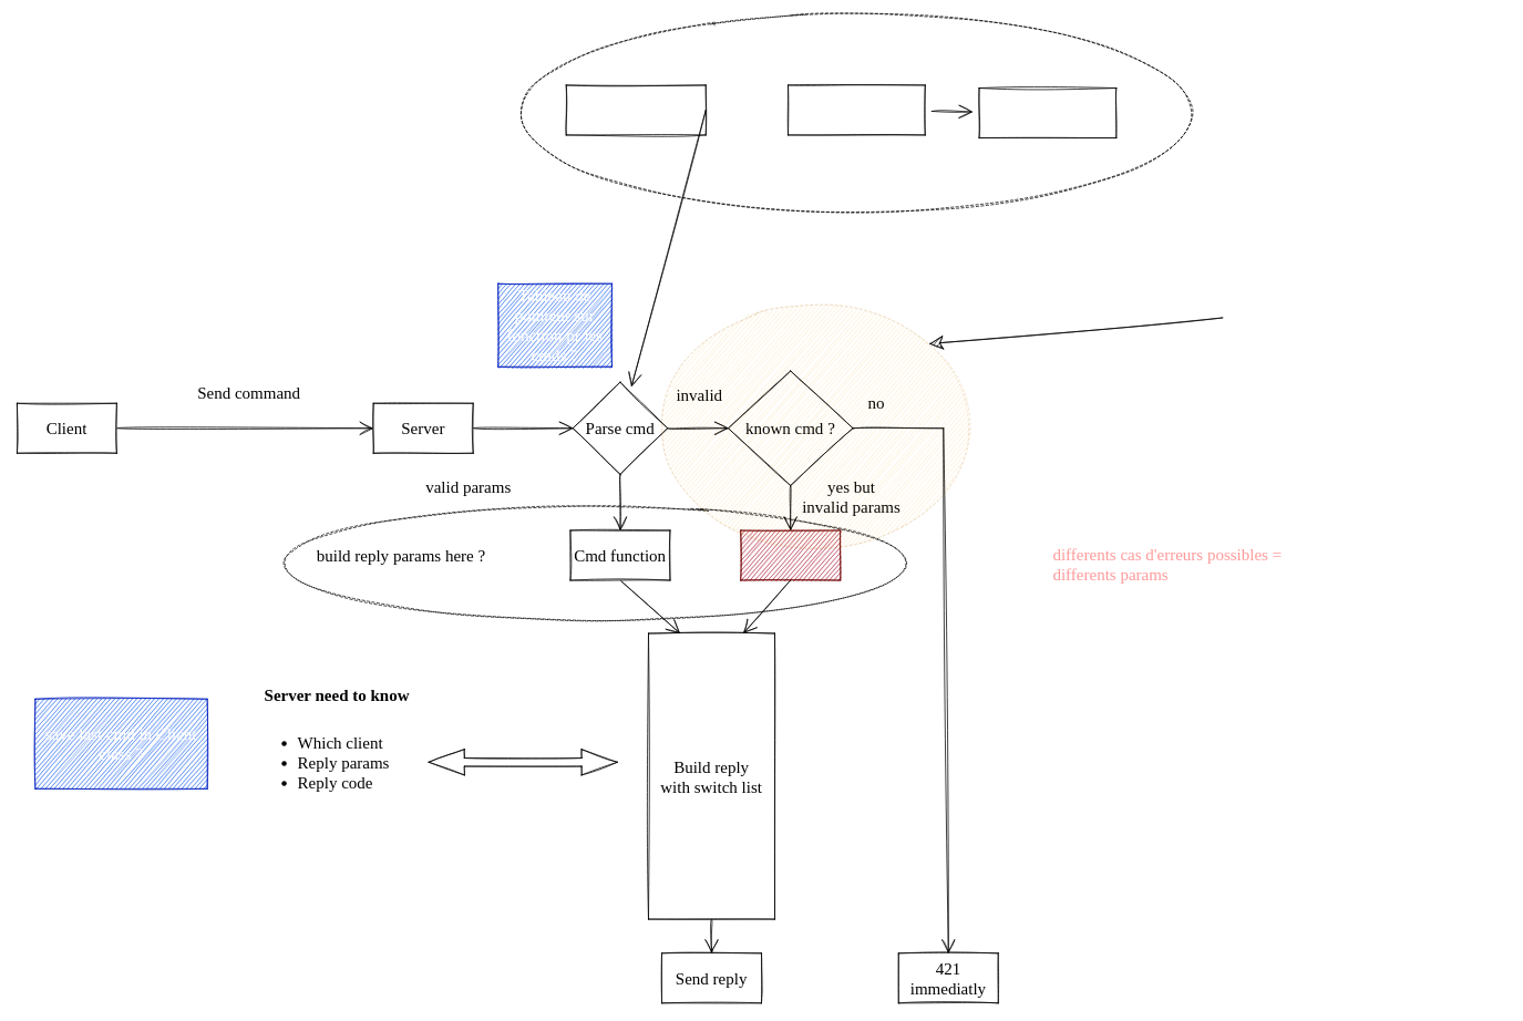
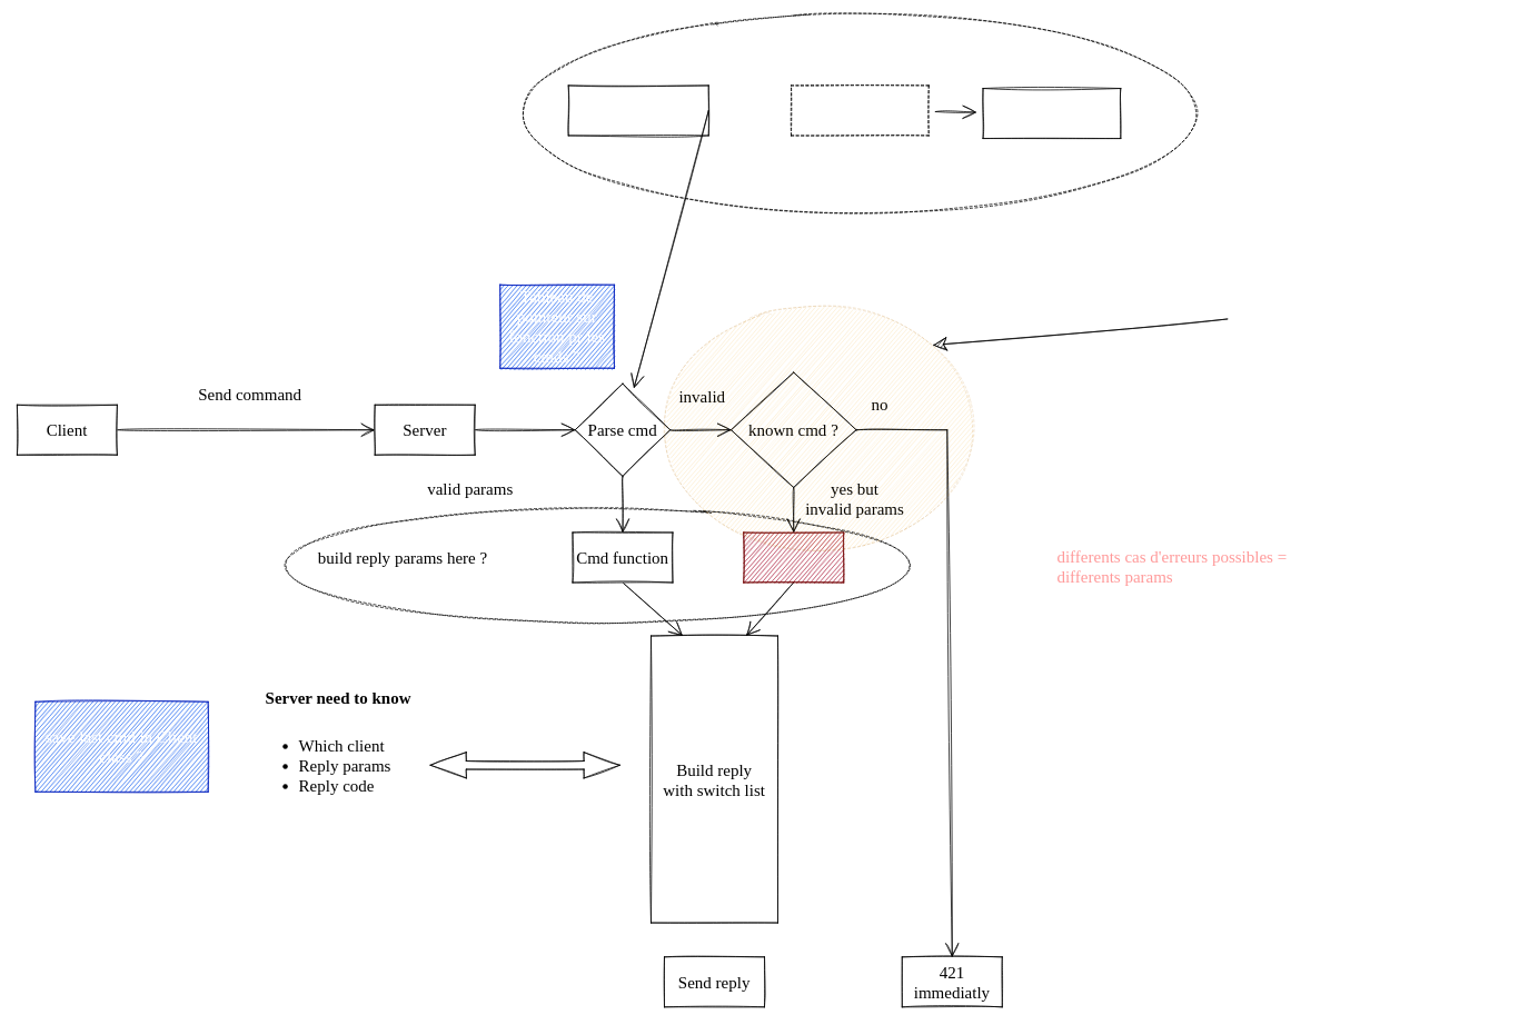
  <mxCell id="0" />
  <mxCell id="1" parent="0" />
  <mxCell id="2" style="edgeStyle=none;curved=1;rounded=0;sketch=1;hachureGap=4;orthogonalLoop=1;jettySize=auto;html=1;exitX=1;exitY=0.5;exitDx=0;exitDy=0;entryX=0;entryY=0.5;entryDx=0;entryDy=0;fontFamily=Architects Daughter;fontSource=https%3A%2F%2Ffonts.googleapis.com%2Fcss%3Ffamily%3DArchitects%2BDaughter;fontSize=16;endArrow=open;startSize=14;endSize=14;sourcePerimeterSpacing=8;targetPerimeterSpacing=8;" edge="1" parent="1" source="3" target="5"><mxGeometry relative="1" as="geometry" /></mxCell>
  <mxCell id="3" value="Client" style="rounded=0;whiteSpace=wrap;html=1;sketch=1;hachureGap=4;pointerEvents=0;fontFamily=Architects Daughter;fontSource=https%3A%2F%2Ffonts.googleapis.com%2Fcss%3Ffamily%3DArchitects%2BDaughter;fontSize=20;" vertex="1" parent="1"><mxGeometry x="20" y="485" width="120" height="60" as="geometry" /></mxCell>
  <mxCell id="4" style="edgeStyle=none;curved=1;rounded=0;sketch=1;hachureGap=4;orthogonalLoop=1;jettySize=auto;html=1;exitX=1;exitY=0.5;exitDx=0;exitDy=0;entryX=0;entryY=0.5;entryDx=0;entryDy=0;fontFamily=Architects Daughter;fontSource=https%3A%2F%2Ffonts.googleapis.com%2Fcss%3Ffamily%3DArchitects%2BDaughter;fontSize=16;endArrow=open;startSize=14;endSize=14;sourcePerimeterSpacing=8;targetPerimeterSpacing=8;" edge="1" parent="1" source="5" target="11"><mxGeometry relative="1" as="geometry"><mxPoint x="705" y="593" as="targetPoint" /></mxGeometry></mxCell>
  <mxCell id="5" value="Server" style="rounded=0;whiteSpace=wrap;html=1;sketch=1;hachureGap=4;pointerEvents=0;fontFamily=Architects Daughter;fontSource=https%3A%2F%2Ffonts.googleapis.com%2Fcss%3Ffamily%3DArchitects%2BDaughter;fontSize=20;" vertex="1" parent="1"><mxGeometry x="449" y="485" width="120" height="60" as="geometry" /></mxCell>
- <mxCell id="6" style="edgeStyle=none;curved=1;rounded=0;sketch=1;hachureGap=4;orthogonalLoop=1;jettySize=auto;html=1;exitX=0.5;exitY=1;exitDx=0;exitDy=0;entryX=0.5;entryY=0;entryDx=0;entryDy=0;fontFamily=Architects Daughter;fontSource=https%3A%2F%2Ffonts.googleapis.com%2Fcss%3Ffamily%3DArchitects%2BDaughter;fontSize=20;endArrow=open;startSize=14;endSize=14;sourcePerimeterSpacing=8;targetPerimeterSpacing=8;" edge="1" parent="1" source="7" target="14"><mxGeometry relative="1" as="geometry" /></mxCell>
  <mxCell id="7" value="Build reply&lt;br&gt;with switch list" style="rounded=0;whiteSpace=wrap;html=1;sketch=1;hachureGap=4;pointerEvents=0;fontFamily=Architects Daughter;fontSource=https%3A%2F%2Ffonts.googleapis.com%2Fcss%3Ffamily%3DArchitects%2BDaughter;fontSize=20;" vertex="1" parent="1"><mxGeometry x="780" y="762" width="152" height="344" as="geometry" /></mxCell>
  <mxCell id="8" value="Send command" style="text;html=1;align=center;verticalAlign=middle;resizable=0;points=[];autosize=1;strokeColor=none;fillColor=none;sketch=1;hachureGap=4;pointerEvents=0;fontFamily=Architects Daughter;fontSource=https%3A%2F%2Ffonts.googleapis.com%2Fcss%3Ffamily%3DArchitects%2BDaughter;fontSize=20;" vertex="1" parent="1"><mxGeometry x="225" y="458" width="147" height="28" as="geometry" /></mxCell>
  <mxCell id="9" style="edgeStyle=none;curved=1;rounded=0;sketch=1;hachureGap=4;orthogonalLoop=1;jettySize=auto;html=1;exitX=0.5;exitY=1;exitDx=0;exitDy=0;fontFamily=Architects Daughter;fontSource=https%3A%2F%2Ffonts.googleapis.com%2Fcss%3Ffamily%3DArchitects%2BDaughter;fontSize=16;endArrow=open;startSize=14;endSize=14;sourcePerimeterSpacing=8;targetPerimeterSpacing=8;entryX=0.5;entryY=0;entryDx=0;entryDy=0;" edge="1" parent="1" source="11" target="13"><mxGeometry relative="1" as="geometry"><mxPoint x="746" y="596" as="targetPoint" /></mxGeometry></mxCell>
  <mxCell id="10" style="edgeStyle=none;curved=1;rounded=0;sketch=1;hachureGap=4;orthogonalLoop=1;jettySize=auto;html=1;exitX=1;exitY=0.5;exitDx=0;exitDy=0;entryX=0;entryY=0.5;entryDx=0;entryDy=0;fontFamily=Architects Daughter;fontSource=https%3A%2F%2Ffonts.googleapis.com%2Fcss%3Ffamily%3DArchitects%2BDaughter;fontSize=20;endArrow=open;startSize=14;endSize=14;sourcePerimeterSpacing=8;targetPerimeterSpacing=8;" edge="1" parent="1" source="11" target="22"><mxGeometry relative="1" as="geometry" /></mxCell>
  <mxCell id="11" value="Parse cmd" style="rhombus;whiteSpace=wrap;html=1;sketch=1;hachureGap=4;pointerEvents=0;fontFamily=Architects Daughter;fontSource=https%3A%2F%2Ffonts.googleapis.com%2Fcss%3Ffamily%3DArchitects%2BDaughter;fontSize=20;" vertex="1" parent="1"><mxGeometry x="689" y="459.5" width="114" height="111" as="geometry" /></mxCell>
  <mxCell id="12" style="edgeStyle=none;curved=1;rounded=0;sketch=1;hachureGap=4;orthogonalLoop=1;jettySize=auto;html=1;exitX=0.5;exitY=1;exitDx=0;exitDy=0;entryX=0.25;entryY=0;entryDx=0;entryDy=0;fontFamily=Architects Daughter;fontSource=https%3A%2F%2Ffonts.googleapis.com%2Fcss%3Ffamily%3DArchitects%2BDaughter;fontSize=20;endArrow=open;startSize=14;endSize=14;sourcePerimeterSpacing=8;targetPerimeterSpacing=8;" edge="1" parent="1" source="13" target="7"><mxGeometry relative="1" as="geometry" /></mxCell>
  <mxCell id="13" value="Cmd function" style="rounded=0;whiteSpace=wrap;html=1;sketch=1;hachureGap=4;pointerEvents=0;fontFamily=Architects Daughter;fontSource=https%3A%2F%2Ffonts.googleapis.com%2Fcss%3Ffamily%3DArchitects%2BDaughter;fontSize=20;" vertex="1" parent="1"><mxGeometry x="686" y="638" width="120" height="60" as="geometry" /></mxCell>
  <mxCell id="14" value="Send reply" style="rounded=0;whiteSpace=wrap;html=1;sketch=1;hachureGap=4;pointerEvents=0;fontFamily=Architects Daughter;fontSource=https%3A%2F%2Ffonts.googleapis.com%2Fcss%3Ffamily%3DArchitects%2BDaughter;fontSize=20;" vertex="1" parent="1"><mxGeometry x="796" y="1147" width="120" height="60" as="geometry" /></mxCell>
  <mxCell id="15" value="invalid" style="text;html=1;align=center;verticalAlign=middle;resizable=0;points=[];autosize=1;strokeColor=none;fillColor=none;sketch=1;hachureGap=4;pointerEvents=0;fontFamily=Architects Daughter;fontSource=https%3A%2F%2Ffonts.googleapis.com%2Fcss%3Ffamily%3DArchitects%2BDaughter;fontSize=20;" vertex="1" parent="1"><mxGeometry x="811" y="459.5" width="60" height="28" as="geometry" /></mxCell>
  <mxCell id="16" value="valid params" style="text;html=1;align=center;verticalAlign=middle;resizable=0;points=[];autosize=1;strokeColor=none;fillColor=none;sketch=1;hachureGap=4;pointerEvents=0;fontFamily=Architects Daughter;fontSource=https%3A%2F%2Ffonts.googleapis.com%2Fcss%3Ffamily%3DArchitects%2BDaughter;fontSize=20;" vertex="1" parent="1"><mxGeometry x="501" y="570.5" width="123" height="28" as="geometry" /></mxCell>
  <mxCell id="17" value="&lt;h1&gt;&lt;font style=&quot;font-size: 20px&quot;&gt;Server need to know&lt;/font&gt;&lt;/h1&gt;&lt;div&gt;&lt;ul&gt;&lt;li&gt;&lt;font style=&quot;font-size: 20px&quot;&gt;Which client&lt;/font&gt;&lt;/li&gt;&lt;li&gt;&lt;font style=&quot;font-size: 20px&quot;&gt;Reply params&lt;/font&gt;&lt;/li&gt;&lt;li&gt;Reply code&lt;/li&gt;&lt;/ul&gt;&lt;/div&gt;" style="text;html=1;strokeColor=none;fillColor=none;spacing=5;spacingTop=-20;whiteSpace=wrap;overflow=hidden;rounded=0;sketch=1;hachureGap=4;pointerEvents=0;fontFamily=Architects Daughter;fontSource=https%3A%2F%2Ffonts.googleapis.com%2Fcss%3Ffamily%3DArchitects%2BDaughter;fontSize=20;" vertex="1" parent="1"><mxGeometry x="313" y="790" width="229" height="255" as="geometry" /></mxCell>
  <mxCell id="18" value="save last cmd in Client class ?" style="text;html=1;strokeColor=#001DBC;fillColor=#0050ef;align=center;verticalAlign=middle;whiteSpace=wrap;rounded=0;sketch=1;hachureGap=4;pointerEvents=0;fontFamily=Architects Daughter;fontSource=https%3A%2F%2Ffonts.googleapis.com%2Fcss%3Ffamily%3DArchitects%2BDaughter;fontSize=20;fontColor=#ffffff;" vertex="1" parent="1"><mxGeometry x="42" y="841" width="207" height="108" as="geometry" /></mxCell>
  <mxCell id="19" value="Tableau de pointeur sur fonction pr les cmds ?" style="text;html=1;strokeColor=#001DBC;fillColor=#0050ef;align=center;verticalAlign=middle;whiteSpace=wrap;rounded=0;sketch=1;hachureGap=4;pointerEvents=0;fontFamily=Architects Daughter;fontSource=https%3A%2F%2Ffonts.googleapis.com%2Fcss%3Ffamily%3DArchitects%2BDaughter;fontSize=20;fontColor=#ffffff;" vertex="1" parent="1"><mxGeometry x="599" y="341" width="137" height="100" as="geometry" /></mxCell>
  <mxCell id="20" style="edgeStyle=none;rounded=0;sketch=1;hachureGap=4;orthogonalLoop=1;jettySize=auto;html=1;exitX=1;exitY=0.5;exitDx=0;exitDy=0;entryX=0.5;entryY=0;entryDx=0;entryDy=0;fontFamily=Architects Daughter;fontSource=https%3A%2F%2Ffonts.googleapis.com%2Fcss%3Ffamily%3DArchitects%2BDaughter;fontSize=20;endArrow=open;startSize=14;endSize=14;sourcePerimeterSpacing=8;targetPerimeterSpacing=8;" edge="1" parent="1" source="22" target="23"><mxGeometry relative="1" as="geometry"><Array as="points"><mxPoint x="1135" y="515" /></Array></mxGeometry></mxCell>
  <mxCell id="21" style="edgeStyle=none;curved=1;rounded=0;sketch=1;hachureGap=4;orthogonalLoop=1;jettySize=auto;html=1;exitX=0.5;exitY=1;exitDx=0;exitDy=0;entryX=0.5;entryY=0;entryDx=0;entryDy=0;fontFamily=Architects Daughter;fontSource=https%3A%2F%2Ffonts.googleapis.com%2Fcss%3Ffamily%3DArchitects%2BDaughter;fontSize=20;endArrow=open;startSize=14;endSize=14;sourcePerimeterSpacing=8;targetPerimeterSpacing=8;" edge="1" parent="1" source="22" target="25"><mxGeometry relative="1" as="geometry" /></mxCell>
  <mxCell id="22" value="known cmd ?" style="rhombus;whiteSpace=wrap;html=1;sketch=1;hachureGap=4;pointerEvents=0;fontFamily=Architects Daughter;fontSource=https%3A%2F%2Ffonts.googleapis.com%2Fcss%3Ffamily%3DArchitects%2BDaughter;fontSize=20;" vertex="1" parent="1"><mxGeometry x="876" y="446" width="150" height="138" as="geometry" /></mxCell>
  <mxCell id="23" value="421 immediatly" style="rounded=0;whiteSpace=wrap;html=1;sketch=1;hachureGap=4;pointerEvents=0;fontFamily=Architects Daughter;fontSource=https%3A%2F%2Ffonts.googleapis.com%2Fcss%3Ffamily%3DArchitects%2BDaughter;fontSize=20;" vertex="1" parent="1"><mxGeometry x="1081" y="1147" width="120" height="60" as="geometry" /></mxCell>
  <mxCell id="24" style="edgeStyle=none;curved=1;rounded=0;sketch=1;hachureGap=4;orthogonalLoop=1;jettySize=auto;html=1;exitX=0.5;exitY=1;exitDx=0;exitDy=0;entryX=0.75;entryY=0;entryDx=0;entryDy=0;fontFamily=Architects Daughter;fontSource=https%3A%2F%2Ffonts.googleapis.com%2Fcss%3Ffamily%3DArchitects%2BDaughter;fontSize=20;endArrow=open;startSize=14;endSize=14;sourcePerimeterSpacing=8;targetPerimeterSpacing=8;" edge="1" parent="1" source="25" target="7"><mxGeometry relative="1" as="geometry" /></mxCell>
  <mxCell id="25" value="" style="rounded=0;whiteSpace=wrap;html=1;sketch=1;hachureGap=4;pointerEvents=0;fontFamily=Architects Daughter;fontSource=https%3A%2F%2Ffonts.googleapis.com%2Fcss%3Ffamily%3DArchitects%2BDaughter;fontSize=20;fillColor=#a20025;fontColor=#ffffff;strokeColor=#6F0000;" vertex="1" parent="1"><mxGeometry x="891" y="638" width="120" height="60" as="geometry" /></mxCell>
  <mxCell id="26" value="yes but&lt;br&gt;invalid params" style="text;html=1;align=center;verticalAlign=middle;resizable=0;points=[];autosize=1;strokeColor=none;fillColor=none;sketch=1;hachureGap=4;pointerEvents=0;fontFamily=Architects Daughter;fontSource=https%3A%2F%2Ffonts.googleapis.com%2Fcss%3Ffamily%3DArchitects%2BDaughter;fontSize=20;" vertex="1" parent="1"><mxGeometry x="956" y="570.5" width="136" height="52" as="geometry" /></mxCell>
  <mxCell id="27" value="no" style="text;html=1;align=center;verticalAlign=middle;resizable=0;points=[];autosize=1;strokeColor=none;fillColor=none;sketch=1;hachureGap=4;pointerEvents=0;fontFamily=Architects Daughter;fontSource=https%3A%2F%2Ffonts.googleapis.com%2Fcss%3Ffamily%3DArchitects%2BDaughter;fontSize=20;" vertex="1" parent="1"><mxGeometry x="1038" y="470" width="31" height="28" as="geometry" /></mxCell>
  <mxCell id="28" value="build reply params here ?" style="text;html=1;align=center;verticalAlign=middle;resizable=0;points=[];autosize=1;strokeColor=none;fillColor=none;sketch=1;hachureGap=4;pointerEvents=0;fontFamily=Architects Daughter;fontSource=https%3A%2F%2Ffonts.googleapis.com%2Fcss%3Ffamily%3DArchitects%2BDaughter;fontSize=20;" vertex="1" parent="1"><mxGeometry x="358" y="654" width="248" height="28" as="geometry" /></mxCell>
  <mxCell id="29" value="" style="ellipse;whiteSpace=wrap;html=1;sketch=1;hachureGap=4;pointerEvents=0;fontFamily=Architects Daughter;fontSource=https%3A%2F%2Ffonts.googleapis.com%2Fcss%3Ffamily%3DArchitects%2BDaughter;fontSize=20;dashed=1;fillColor=none;" vertex="1" parent="1"><mxGeometry x="324" y="608" width="783" height="139" as="geometry" /></mxCell>
  <mxCell id="30" value="" style="shape=flexArrow;endArrow=classic;startArrow=classic;html=1;rounded=0;sketch=1;hachureGap=4;fontFamily=Architects Daughter;fontSource=https%3A%2F%2Ffonts.googleapis.com%2Fcss%3Ffamily%3DArchitects%2BDaughter;fontSize=20;startSize=14;endSize=14;sourcePerimeterSpacing=8;targetPerimeterSpacing=8;fillColor=default;" edge="1" parent="1"><mxGeometry width="100" height="100" relative="1" as="geometry"><mxPoint x="515" y="917" as="sourcePoint" /><mxPoint x="743" y="917" as="targetPoint" /><Array as="points" /></mxGeometry></mxCell>
  <mxCell id="31" value="&lt;font color=&quot;#ff9999&quot;&gt;differents cas d'erreurs possibles = differents params&lt;/font&gt;" style="text;html=1;strokeColor=none;fillColor=none;align=left;verticalAlign=middle;whiteSpace=wrap;rounded=0;dashed=1;sketch=1;hachureGap=4;pointerEvents=0;fontFamily=Architects Daughter;fontSource=https%3A%2F%2Ffonts.googleapis.com%2Fcss%3Ffamily%3DArchitects%2BDaughter;fontSize=20;fontColor=#CC0000;" vertex="1" parent="1"><mxGeometry x="1265" y="583" width="289" height="189" as="geometry" /></mxCell>
  <mxCell id="32" style="edgeStyle=none;rounded=0;sketch=1;hachureGap=4;orthogonalLoop=1;jettySize=auto;html=1;exitX=1;exitY=0.5;exitDx=0;exitDy=0;fontFamily=Architects Daughter;fontSource=https%3A%2F%2Ffonts.googleapis.com%2Fcss%3Ffamily%3DArchitects%2BDaughter;fontSize=20;fontColor=#FFFFFF;endArrow=open;startSize=14;endSize=14;sourcePerimeterSpacing=8;targetPerimeterSpacing=8;fillColor=default;" edge="1" parent="1" source="33" target="11"><mxGeometry relative="1" as="geometry" /></mxCell>
  <mxCell id="33" value="&lt;font color=&quot;#ffffff&quot;&gt;check prefix&lt;/font&gt;" style="whiteSpace=wrap;html=1;sketch=1;hachureGap=4;pointerEvents=0;fontFamily=Architects Daughter;fontSource=https%3A%2F%2Ffonts.googleapis.com%2Fcss%3Ffamily%3DArchitects%2BDaughter;fontSize=20;fontColor=#FF9999;fillColor=none;align=center;" vertex="1" parent="1"><mxGeometry x="681" y="102" width="168" height="60" as="geometry" /></mxCell>
  <mxCell id="34" style="edgeStyle=none;rounded=0;sketch=1;hachureGap=4;orthogonalLoop=1;jettySize=auto;html=1;fontFamily=Architects Daughter;fontSource=https%3A%2F%2Ffonts.googleapis.com%2Fcss%3Ffamily%3DArchitects%2BDaughter;fontSize=20;fontColor=#FFFFFF;endArrow=open;startSize=14;endSize=14;sourcePerimeterSpacing=8;targetPerimeterSpacing=8;fillColor=default;" edge="1" parent="1" source="35" target="36"><mxGeometry relative="1" as="geometry" /></mxCell>
- <mxCell id="35" value="&lt;font color=&quot;#ffffff&quot;&gt;check command&lt;/font&gt;" style="whiteSpace=wrap;html=1;sketch=1;hachureGap=4;pointerEvents=0;fontFamily=Architects Daughter;fontSource=https%3A%2F%2Ffonts.googleapis.com%2Fcss%3Ffamily%3DArchitects%2BDaughter;fontSize=20;fontColor=#FF9999;fillColor=none;align=center;" vertex="1" parent="1"><mxGeometry x="948" y="102" width="165" height="60" as="geometry" /></mxCell>
+ <mxCell id="35" value="&lt;font color=&quot;#ffffff&quot;&gt;check command&lt;/font&gt;" style="whiteSpace=wrap;html=1;sketch=1;hachureGap=4;pointerEvents=0;fontFamily=Architects Daughter;fontSource=https%3A%2F%2Ffonts.googleapis.com%2Fcss%3Ffamily%3DArchitects%2BDaughter;fontSize=20;fontColor=#FF9999;fillColor=none;align=center;dashed=1;" vertex="1" parent="1"><mxGeometry x="948" y="102" width="165" height="60" as="geometry" /></mxCell>
  <mxCell id="36" value="&lt;font color=&quot;#ffffff&quot;&gt;check params&lt;/font&gt;" style="whiteSpace=wrap;html=1;sketch=1;hachureGap=4;pointerEvents=0;fontFamily=Architects Daughter;fontSource=https%3A%2F%2Ffonts.googleapis.com%2Fcss%3Ffamily%3DArchitects%2BDaughter;fontSize=20;fontColor=#FF9999;fillColor=none;align=center;" vertex="1" parent="1"><mxGeometry x="1178" y="105.5" width="165" height="60" as="geometry" /></mxCell>
  <mxCell id="37" value="" style="ellipse;whiteSpace=wrap;html=1;sketch=1;hachureGap=4;pointerEvents=0;fontFamily=Architects Daughter;fontSource=https%3A%2F%2Ffonts.googleapis.com%2Fcss%3Ffamily%3DArchitects%2BDaughter;fontSize=20;fontColor=#FFFFFF;fillColor=none;align=center;dashed=1;" vertex="1" parent="1"><mxGeometry x="607.5" y="20" width="845.5" height="231" as="geometry" /></mxCell>
  <mxCell id="38" value="" style="ellipse;whiteSpace=wrap;html=1;sketch=1;hachureGap=4;pointerEvents=0;fontFamily=Architects Daughter;fontSource=https%3A%2F%2Ffonts.googleapis.com%2Fcss%3Ffamily%3DArchitects%2BDaughter;fontSize=20;fontColor=#000000;fillColor=#f0a30a;align=center;dashed=1;strokeColor=#BD7000;opacity=20;" vertex="1" parent="1"><mxGeometry x="787" y="372" width="388" height="282" as="geometry" /></mxCell>
  <mxCell id="39" value="" style="endArrow=classic;html=1;rounded=0;sketch=1;hachureGap=4;fontFamily=Architects Daughter;fontSource=https%3A%2F%2Ffonts.googleapis.com%2Fcss%3Ffamily%3DArchitects%2BDaughter;fontSize=20;fontColor=#FFFFFF;startSize=14;endSize=14;sourcePerimeterSpacing=8;targetPerimeterSpacing=8;fillColor=default;entryX=1;entryY=0;entryDx=0;entryDy=0;" edge="1" parent="1" target="38"><mxGeometry width="50" height="50" relative="1" as="geometry"><mxPoint x="1471" y="382" as="sourcePoint" /><mxPoint x="861" y="618" as="targetPoint" /><Array as="points" /></mxGeometry></mxCell>
  <mxCell id="40" value="si cmd pas dans le tableau de cmd" style="text;html=1;align=center;verticalAlign=middle;resizable=0;points=[];autosize=1;strokeColor=none;fillColor=none;dashed=1;sketch=1;hachureGap=4;pointerEvents=0;fontFamily=Architects Daughter;fontSource=https%3A%2F%2Ffonts.googleapis.com%2Fcss%3Ffamily%3DArchitects%2BDaughter;fontSize=20;fontColor=#FFFFFF;opacity=20;" vertex="1" parent="1"><mxGeometry x="1484" y="361" width="327" height="28" as="geometry" /></mxCell>
